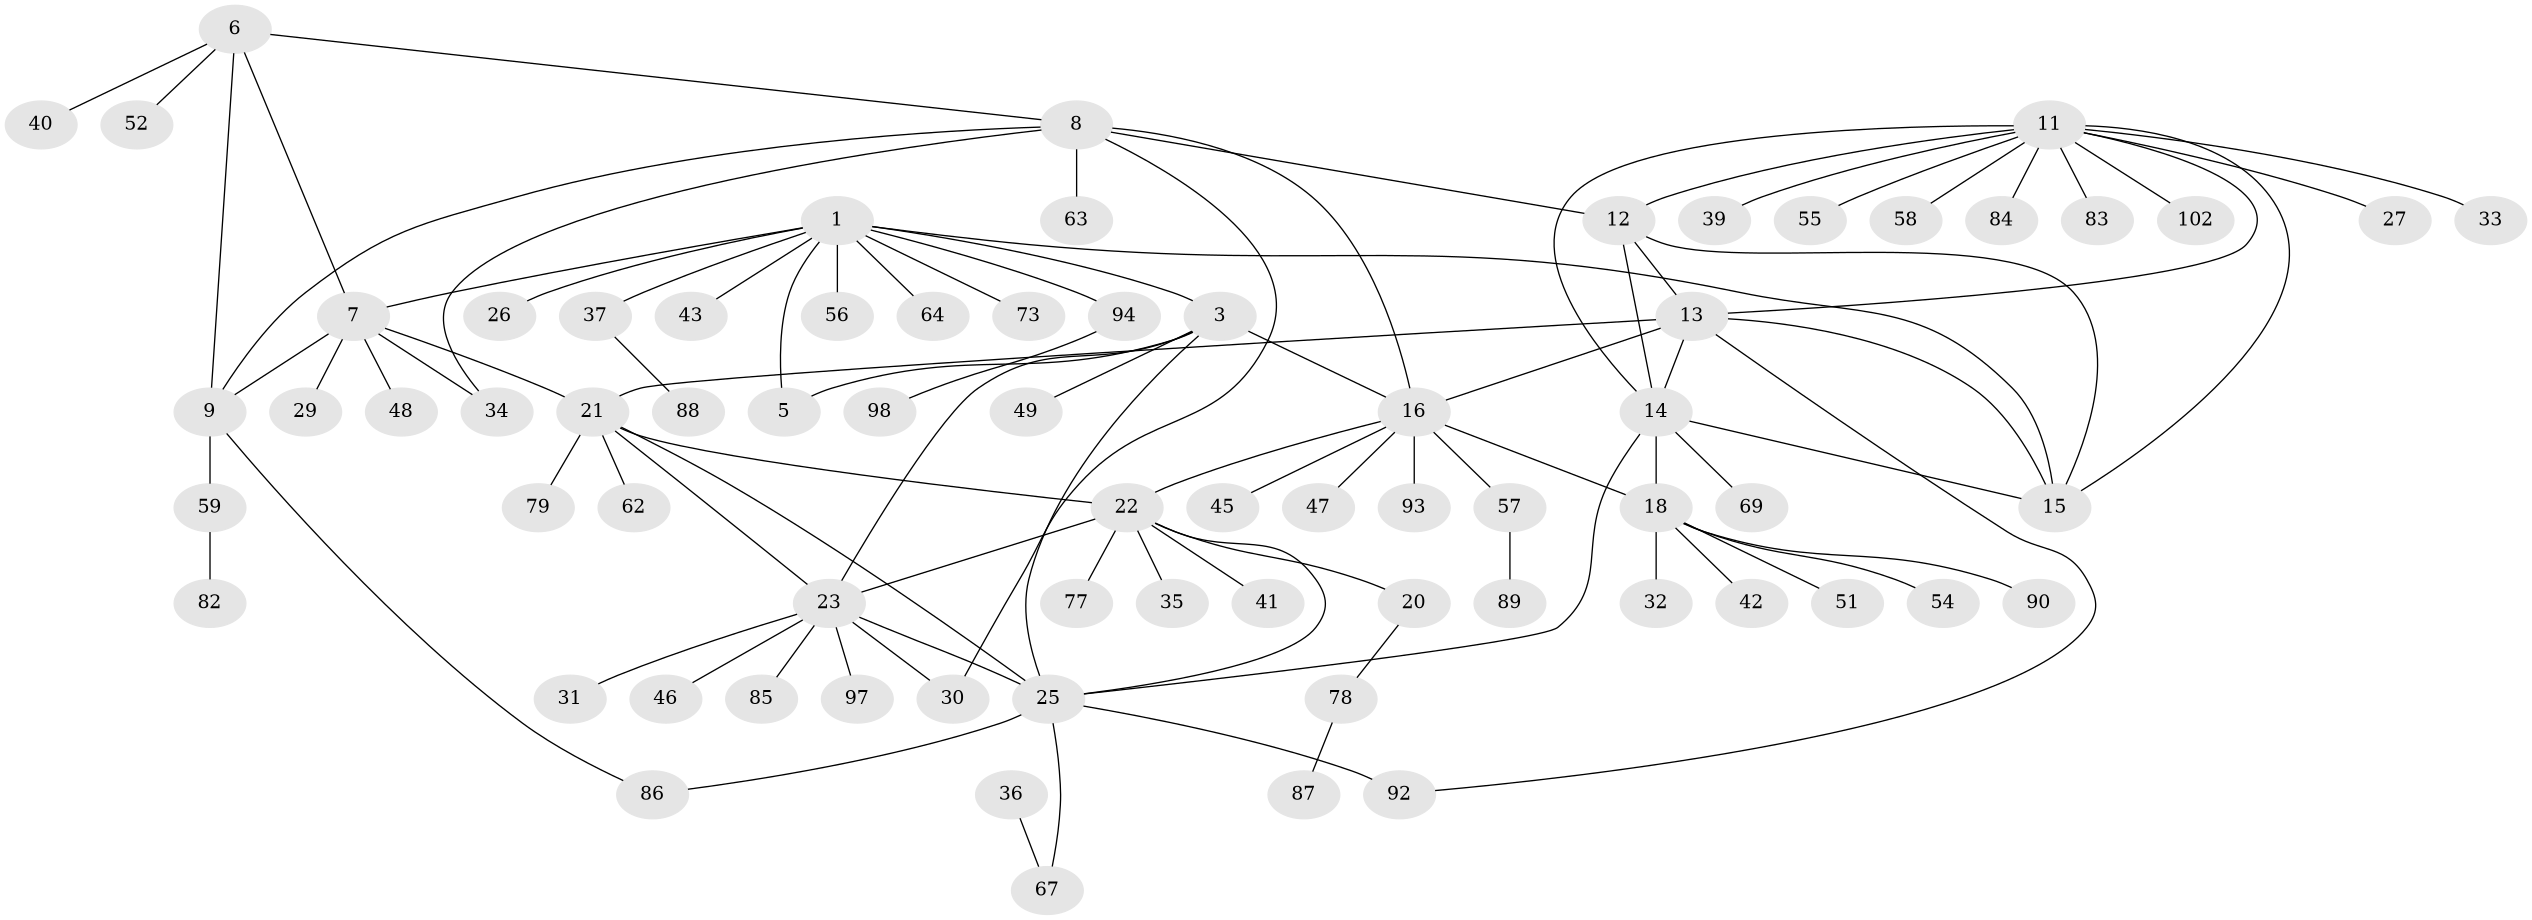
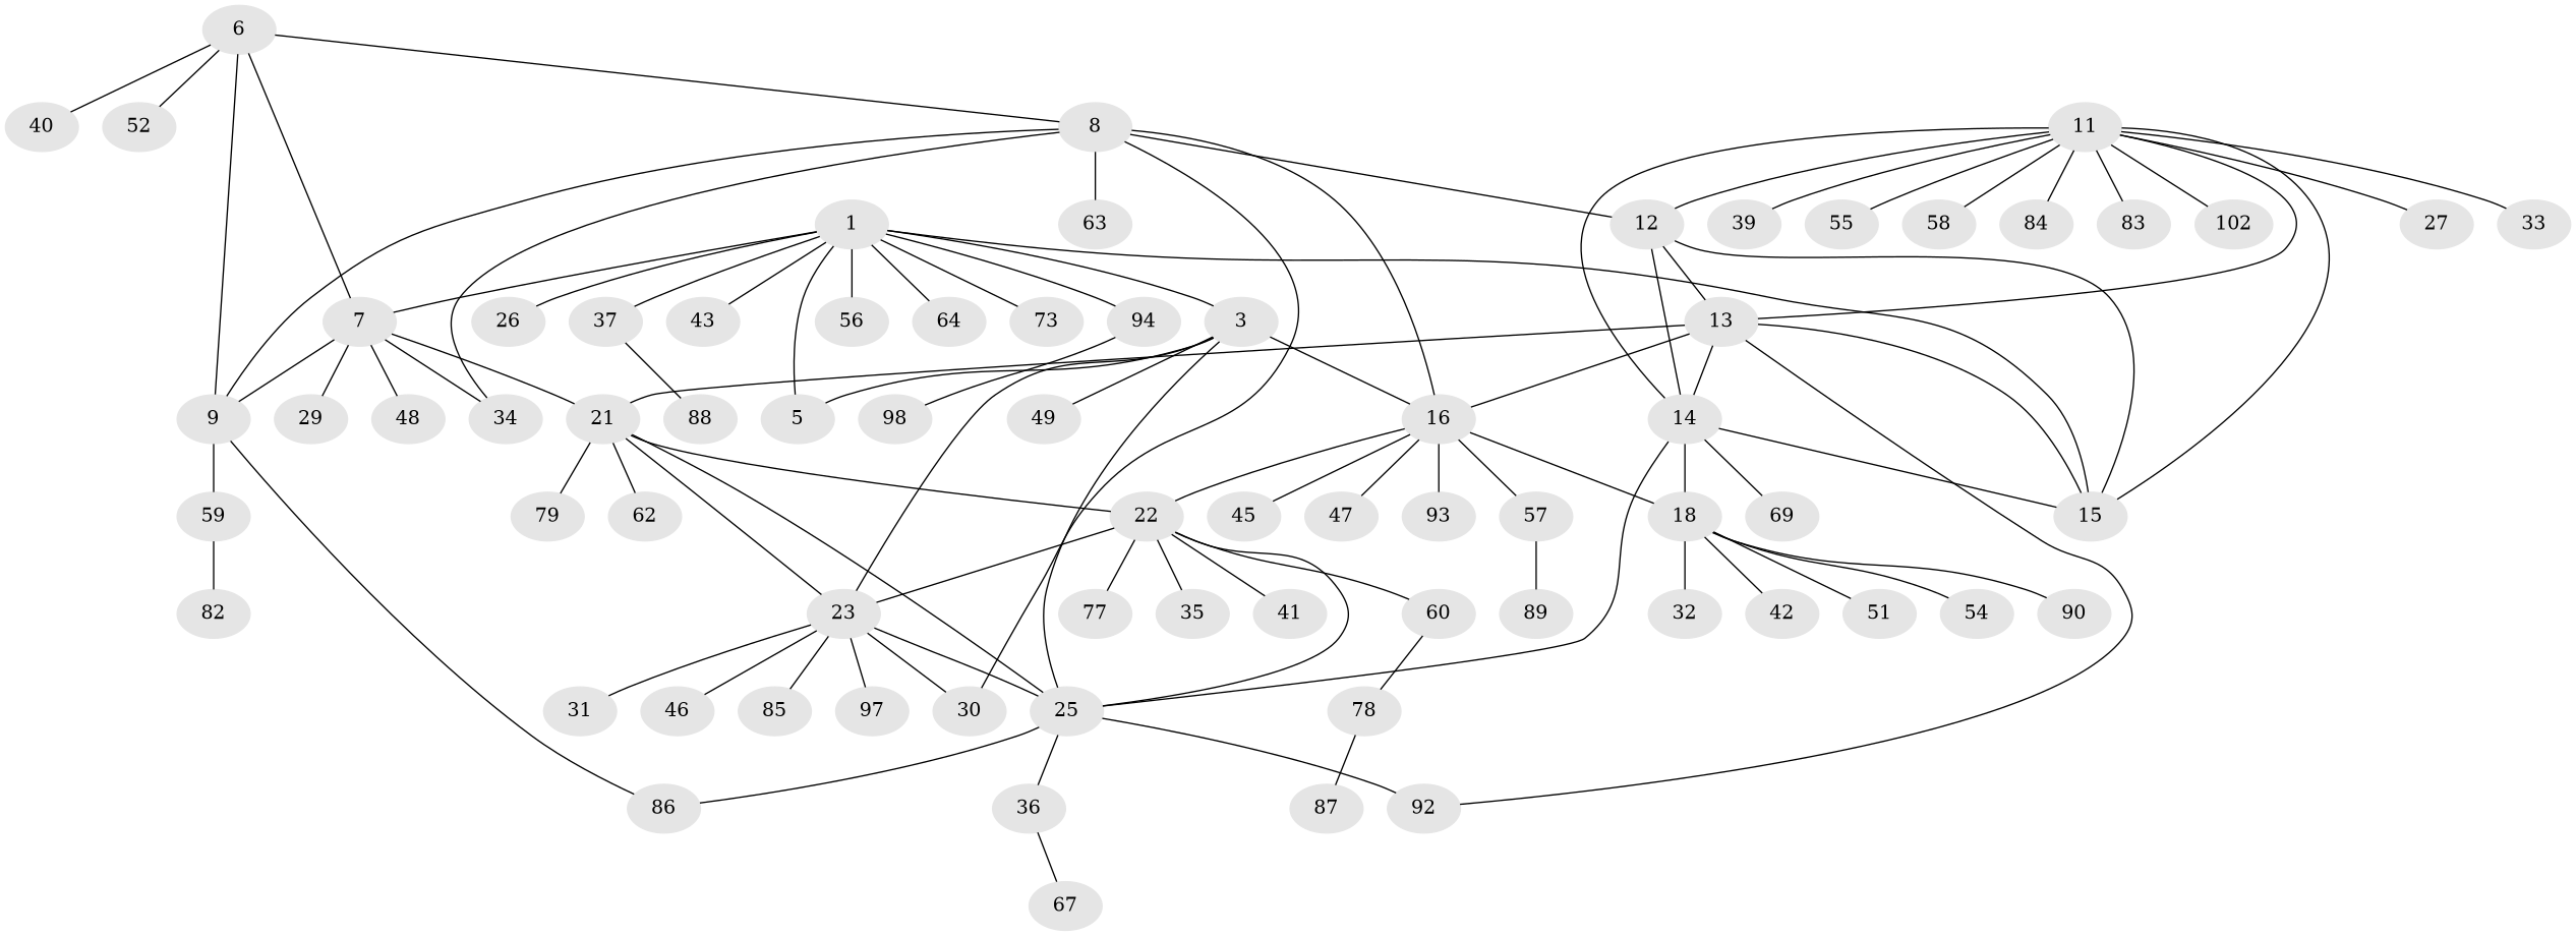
  graph {
    node [color=gray90 style=filled]
    1 [super="+2"]
    3
    5 [super="+84"]
    7 [super="+10+91"]
    15 [super="+44"]
    26
    37
    43
    56
    64
    73
    94
    16 [super="+19+69+20+17"]
    23 [super="+24+71"]
    25 [super="+99+100"]
    49
    9 [super="+68"]
    21
    29 [super="+66"]
    48
    34
    88
    98
    18
    22 [super="+101"]
    45
    47
    57
    93
    30 [super="+53"]
    31
    46
    85
    97
    86
    92
    36
    6 [super="+72"]
    8
    40
    52
    12
    63
    59
    62
    79
    13 [super="+75+28"]
    14
    82
    11
    27
    33 [super="+38"]
    39
    55
    58
    n56 [label=84 super="+80"]
    83
    102
    n59 [label=69 super="+81"]
    32
    42
    51
    54
    90
    35
    41
-   60 [label=20]
+   60
    77
    89 [super="+96"]
    78
    67
    87
    1 -- 3 [weight=3]
    1 -- 5 [weight=3]
    1 -- 7
    1 -- 15
    1 -- 26
    1 -- 37
    1 -- 43
    1 -- 56
    1 -- 64
    1 -- 73
    1 -- 94
    3 -- 5
    3 -- 16
    3 -- 23
    3 -- 25
    3 -- 49
    7 -- 9 [weight=2]
    7 -- 21
    7 -- 29
    7 -- 48
    7 -- 34 [weight=2]
    37 -- 88
    94 -- 98
    16 -- 18 [weight=4]
    16 -- 22 [weight=2]
    16 -- 45
    16 -- 47
    16 -- 57
    16 -- 93
    23 -- 25 [weight=2]
    23 -- 30
    23 -- 31
    23 -- 46
    23 -- 85
    23 -- 97
    25 -- 86
    25 -- 92 [weight=2]
-   25 -- 67
+   25 -- 36
    9 -- 86
    9 -- 59
    21 -- 23 [weight=2]
    21 -- 25
    21 -- 22
    21 -- 62
    21 -- 79
    18 -- 32
    18 -- 42
    18 -- 51
    18 -- 54
    18 -- 90
    22 -- 23 [weight=2]
    22 -- 25
    22 -- 35
    22 -- 41
    22 -- 60
    22 -- 77
    57 -- 89
    36 -- 67
    6 -- 7 [weight=2]
    6 -- 9
    6 -- 8
    6 -- 40
    6 -- 52
    8 -- 16
    8 -- 9
    8 -- 34
    8 -- 30
    8 -- 12
    8 -- 63
    12 -- 15
    12 -- 13
    12 -- 14
    59 -- 82
    13 -- 15
    13 -- 16
    13 -- 21
    13 -- 92
    13 -- 14
    14 -- 15
    14 -- 25
    14 -- 18
    14 -- n59
    11 -- 15
    11 -- 12
    11 -- 13
    11 -- 14
    11 -- 27
    11 -- 33
    11 -- 39
    11 -- 55
    11 -- 58
    11 -- n56
    11 -- 83
    11 -- 102
    60 -- 78
    78 -- 87
  }
